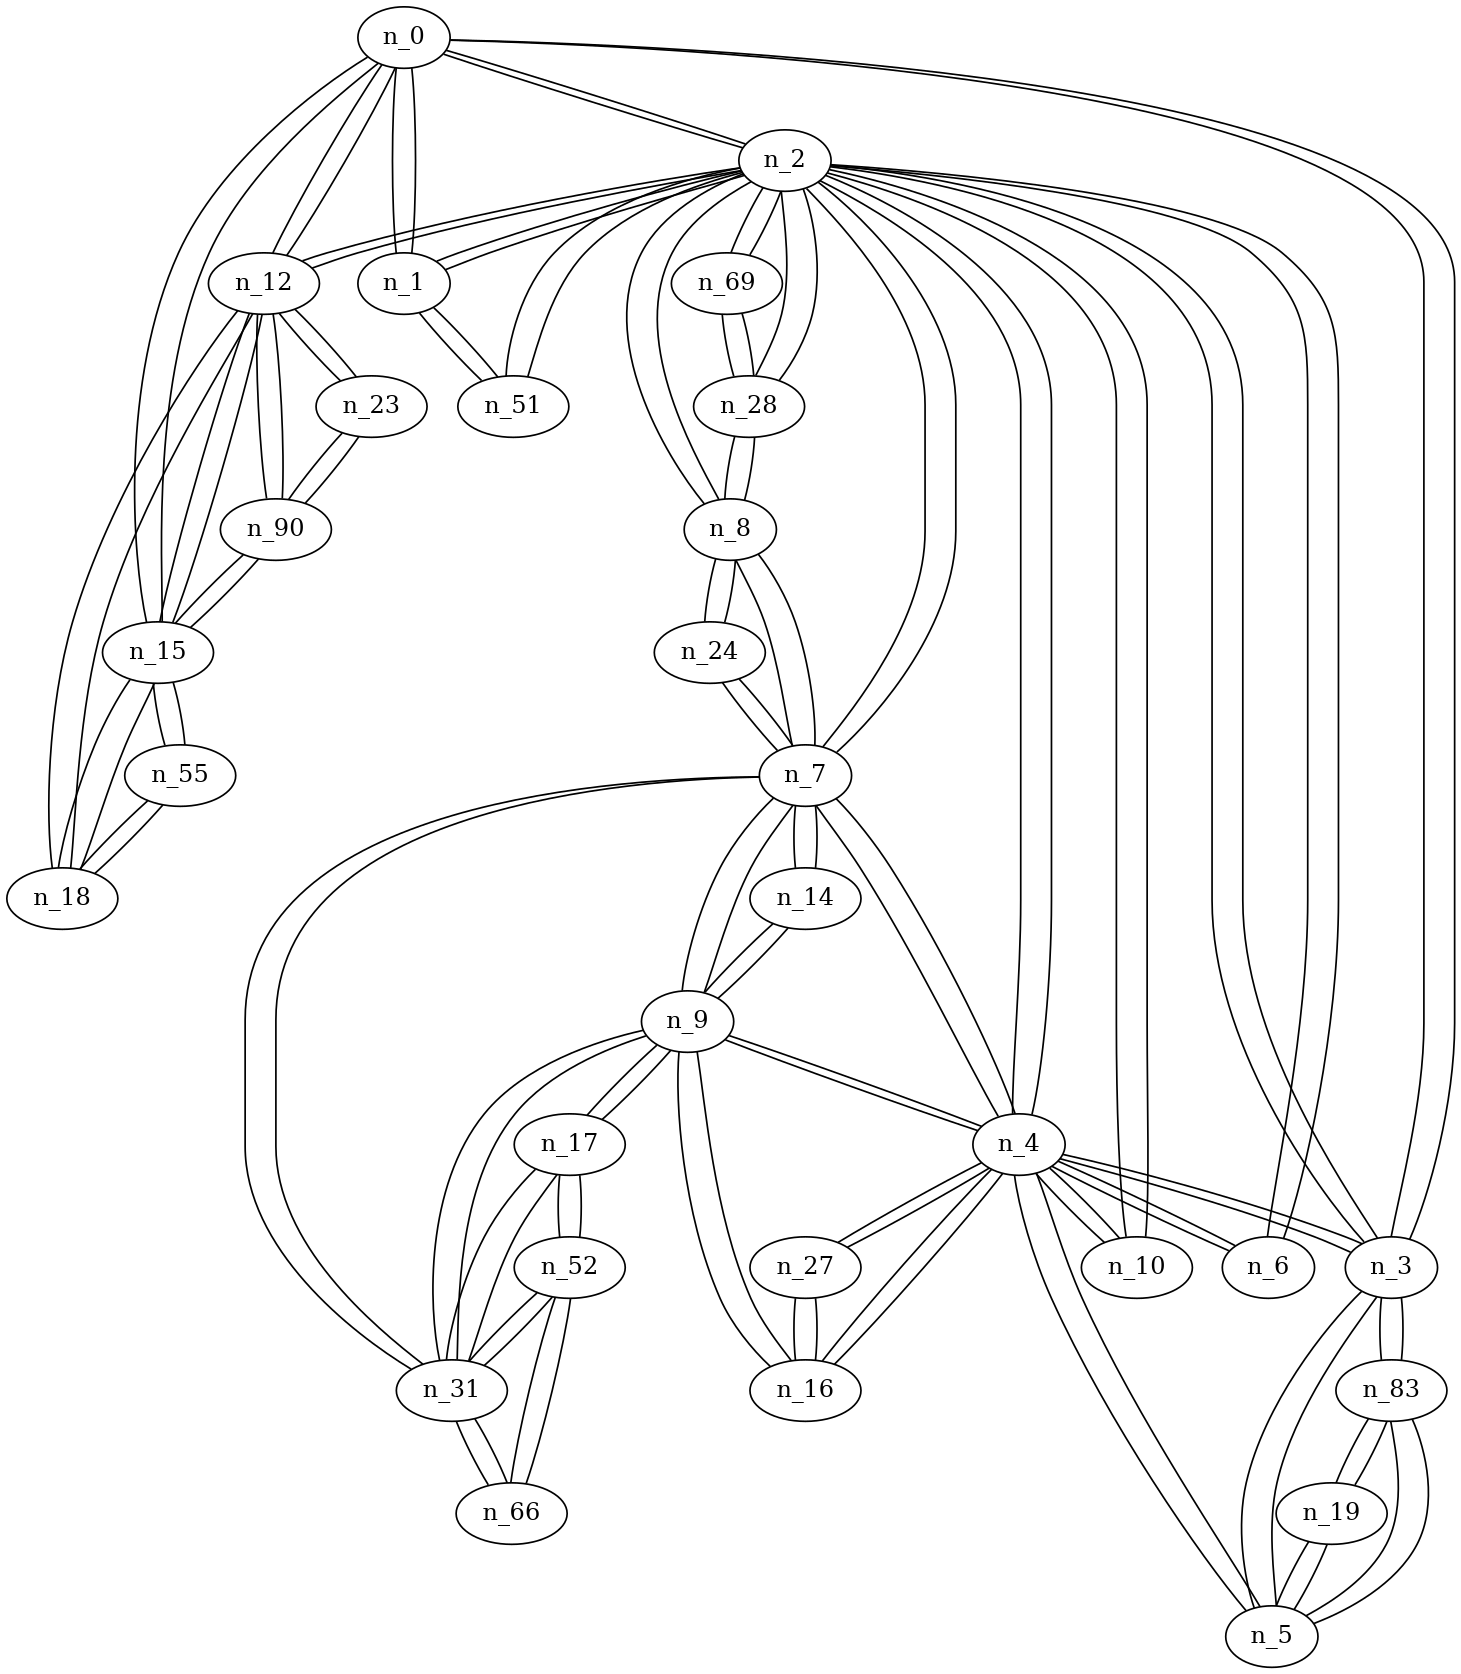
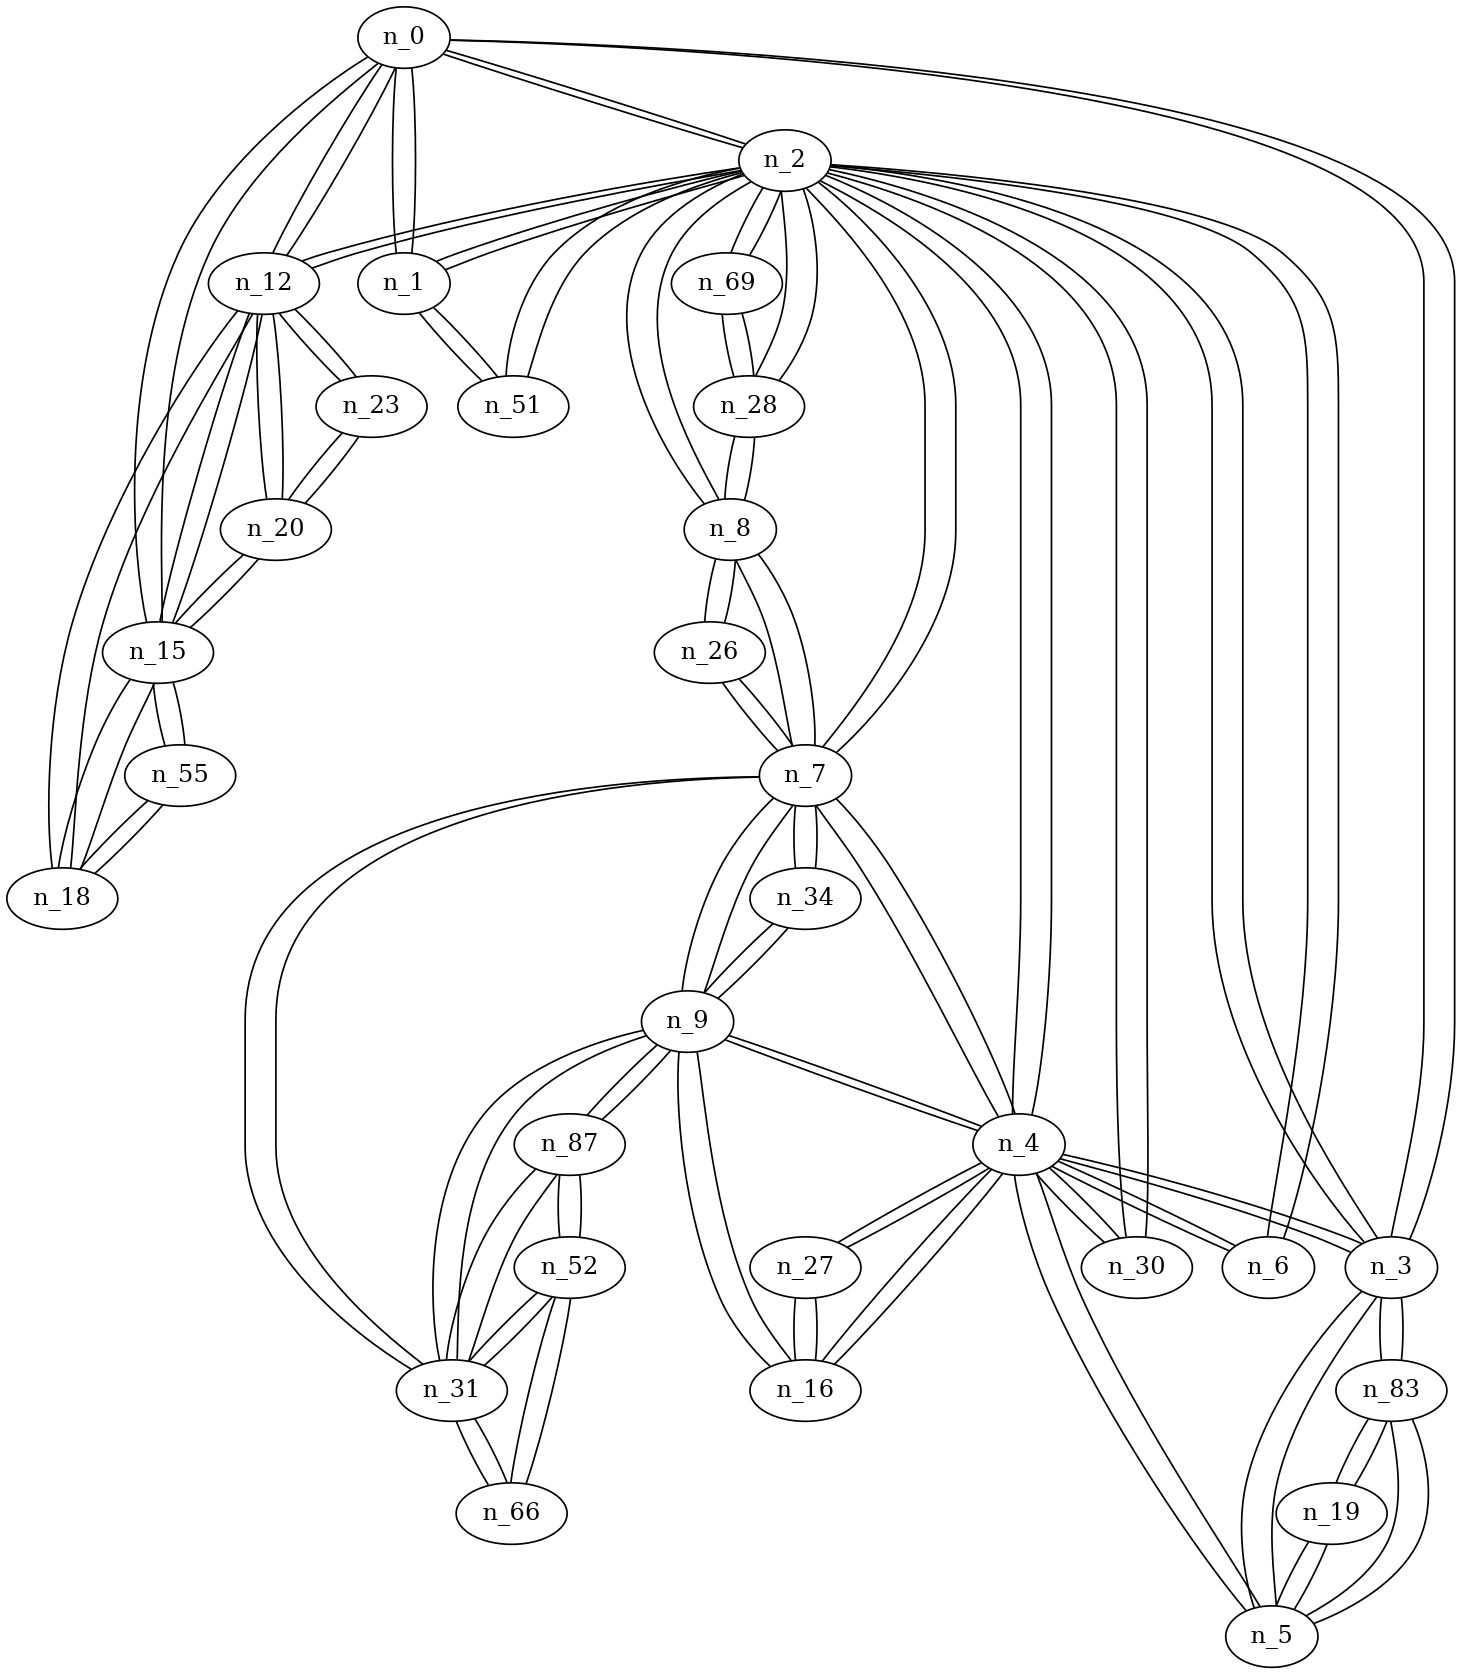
  graph {
    n_0
    n_2
    n_1
    n_3
    n_12
    n_15
    n7 [label=n_51]
    n_4
    n_6
    n_7
    n_8
-   n_10
+   n_10 [label=n_30]
    n_28
    n14 [label=n_69]
    n_5
    n16 [label=n_83]
    n_18
-   n_20 [label=n_90]
+   n_20
    n_23
    n20 [label=n_55]
    n_9
    n_16
    n_27
    n24 [label=n_31]
-   n_14
-   n_24
+   n_14 [label=n_34]
+   n_24 [label=n_26]
    n_19
-   n_17
+   n_17 [label=n_87]
    n29 [label=n_52]
    n30 [label=n_66]
    n_0 -- n_2
    n_0 -- n_1
    n_0 -- n_3
    n_0 -- n_12
    n_0 -- n_15
    n_2 -- n_0
    n_2 -- n_1
    n_2 -- n_3
    n_2 -- n_12
    n_2 -- n7
    n_2 -- n_4
    n_2 -- n_6
    n_2 -- n_7
    n_2 -- n_8
    n_2 -- n_10
    n_2 -- n_28
    n_2 -- n14
    n_1 -- n_0
    n_1 -- n_2
    n_1 -- n7
    n_3 -- n_0
    n_3 -- n_2
    n_3 -- n_4
    n_3 -- n_5
    n_3 -- n16
    n_12 -- n_0
    n_12 -- n_2
    n_12 -- n_15
    n_12 -- n_18
    n_12 -- n_20
    n_12 -- n_23
    n_15 -- n_0
    n_15 -- n_12
    n_15 -- n_18
    n_15 -- n_20
    n_15 -- n20
    n7 -- n_2
    n7 -- n_1
    n_4 -- n_2
    n_4 -- n_3
    n_4 -- n_6
    n_4 -- n_7
    n_4 -- n_10
    n_4 -- n_5
    n_4 -- n_9
    n_4 -- n_16
    n_4 -- n_27
    n_6 -- n_2
    n_6 -- n_4
    n_7 -- n_2
    n_7 -- n_4
    n_7 -- n_8
    n_7 -- n_9
    n_7 -- n24
    n_7 -- n_14
    n_7 -- n_24
    n_8 -- n_2
    n_8 -- n_7
    n_8 -- n_28
    n_8 -- n_24
    n_10 -- n_2
    n_10 -- n_4
    n_28 -- n_2
    n_28 -- n_8
    n_28 -- n14
    n14 -- n_2
    n14 -- n_28
    n_5 -- n_3
    n_5 -- n_4
    n_5 -- n16
    n_5 -- n_19
    n16 -- n_3
    n16 -- n_5
    n16 -- n_19
    n_18 -- n_12
    n_18 -- n_15
    n_18 -- n20
    n_20 -- n_12
    n_20 -- n_15
    n_20 -- n_23
    n_23 -- n_12
    n_23 -- n_20
    n20 -- n_15
    n20 -- n_18
    n_9 -- n_4
    n_9 -- n_7
    n_9 -- n_16
    n_9 -- n24
    n_9 -- n_14
    n_9 -- n_17
    n_16 -- n_4
    n_16 -- n_9
    n_16 -- n_27
    n_27 -- n_4
    n_27 -- n_16
    n24 -- n_7
    n24 -- n_9
    n24 -- n_17
    n24 -- n29
    n24 -- n30
    n_14 -- n_7
    n_14 -- n_9
    n_24 -- n_7
    n_24 -- n_8
    n_19 -- n_5
    n_19 -- n16
    n_17 -- n_9
    n_17 -- n24
    n_17 -- n29
    n29 -- n24
    n29 -- n_17
    n29 -- n30
    n30 -- n24
    n30 -- n29
  }
